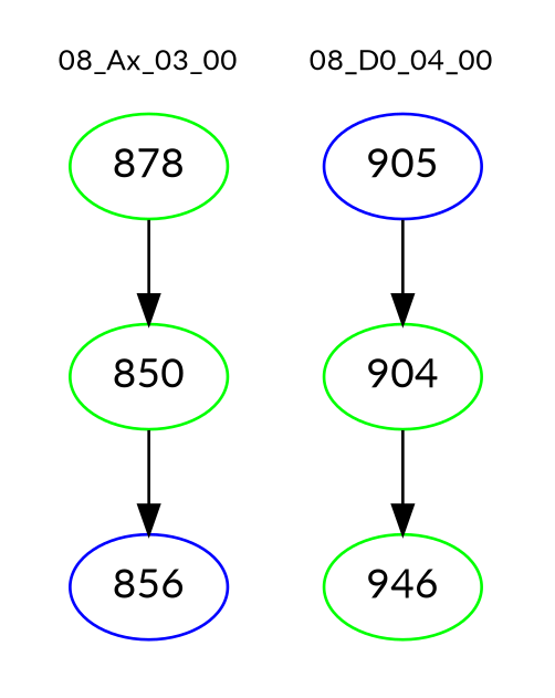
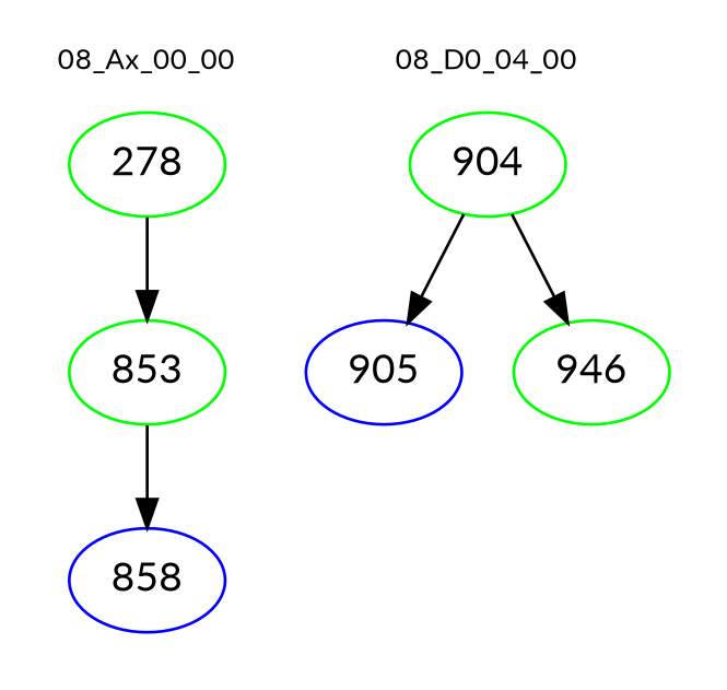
  digraph {
    fontname=Lato
    node [color=green fontname=Lato]
    edge [color=black fontname=Lato]
-   n1 [label=850]
-   n2 [color=blue label=856]
-   n3 [label=878]
+   n1 [label=853]
+   n2 [color=blue label=858]
+   n3 [label=278]
    n4 [label=904]
    n5 [color=blue label=905]
    n6 [label=946]
    subgraph cluster_1 {
      color=white
      fontsize=10
-     label="08_Ax_03_00"
+     label="08_Ax_00_00"
      n1
      n2
      n3
    }
    subgraph cluster_2 {
      color=white
      fontsize=10
      label="08_D0_04_00"
      n4
      n5
      n6
    }
    n1 -> n2
    n3 -> n1
-   n5 -> n4
+   n4 -> n5
    n4 -> n6
  }
